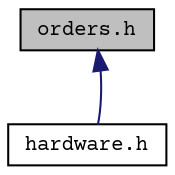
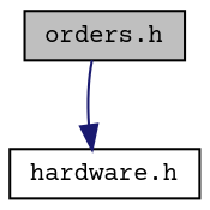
  digraph {
    fontname="Courier Prime"
    node [color=black fontname="Courier Prime" fontsize=10 shape=record style=filled]
    n1 [fillcolor=grey75 fontcolor=black height=0.2 label="orders.h" width=0.4]
    n2 [fillcolor=white height=0.2 label="hardware.h" width=0.4]
-   n2 -> n1 [color=midnightblue fontname="Courier Prime" fontsize=10 labelfontname=Helvetica labelfontsize=10 style=solid]
+   n1 -> n2 [color=midnightblue fontname="Courier Prime" fontsize=10 labelfontname=Helvetica labelfontsize=10 style=solid]
  }
